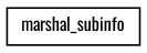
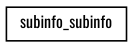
  digraph {
    rankdir=LR
    fontname=Oswald
-   n1 [color=black fillcolor=white fontname=Oswald fontsize=10 height=0.2 label=marshal_subinfo shape=record style=filled width=0.4]
+   n1 [color=black fillcolor=white fontname=Oswald fontsize=10 height=0.2 label=subinfo_subinfo shape=record style=filled width=0.4]
  }
